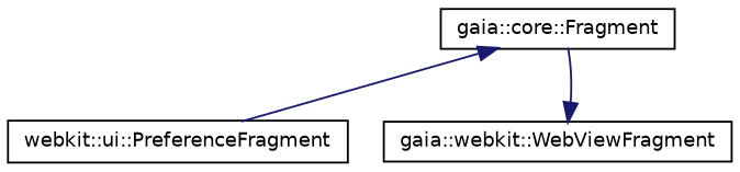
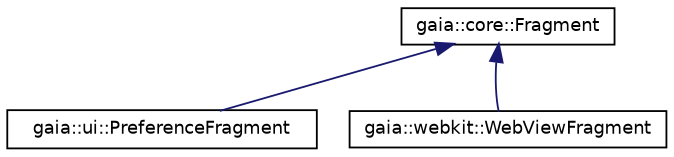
  digraph {
    rankdir=TB
    node [color=black fillcolor=white fontname=Helvetica fontsize=10 shape=record style=filled]
    edge [color=midnightblue dir=back fontname=Helvetica fontsize=10 labelfontname=Helvetica labelfontsize=10 style=solid]
    n1 [height=0.2 label="gaia::core::Fragment" width=0.4]
-   n2 [height=0.2 label="webkit::ui::PreferenceFragment" width=0.4]
+   n2 [height=0.2 label="gaia::ui::PreferenceFragment" width=0.4]
    n3 [height=0.2 label="gaia::webkit::WebViewFragment" width=0.4]
    n1 -> n2
-   n3 -> n1
+   n1 -> n3
  }
